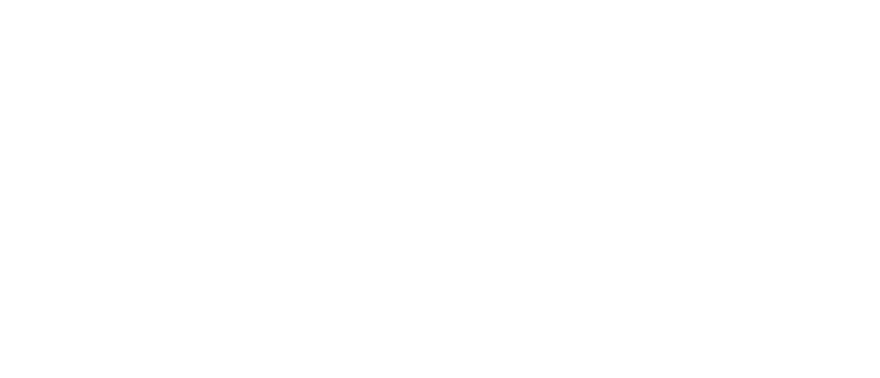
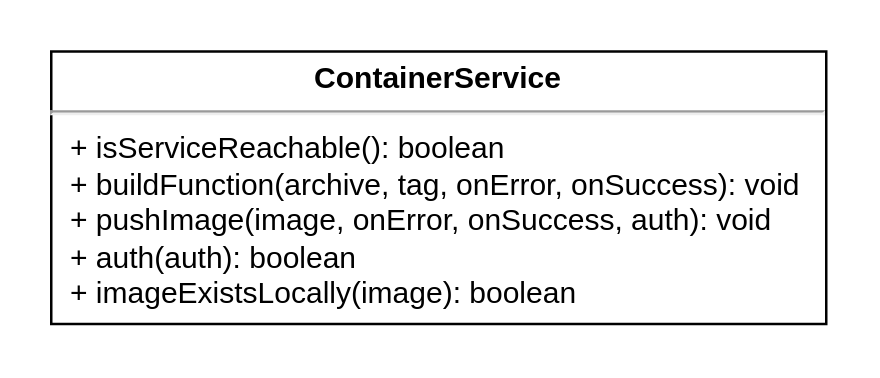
  <mxCell id="0" />
  <mxCell id="1" parent="0" />
+ <mxCell id="2" value="&lt;p style=&quot;margin: 4px 0px 0px; text-align: center;&quot;&gt;&lt;b&gt;ContainerService&lt;/b&gt;&lt;/p&gt;&lt;hr&gt;&lt;p style=&quot;margin:0px;margin-left:8px;&quot;&gt;+ isServiceReachable(): boolean&lt;br&gt;+ buildFunction(archive, tag, onError, onSuccess): void&lt;br&gt;+ pushImage(image, onError, onSuccess, auth): void&lt;/p&gt;&lt;p style=&quot;margin:0px;margin-left:8px;&quot;&gt;+ auth(auth): boolean&lt;/p&gt;&lt;p style=&quot;margin:0px;margin-left:8px;&quot;&gt;+ imageExistsLocally(image): boolean&lt;/p&gt;" style="verticalAlign=top;align=left;overflow=fill;fontSize=12;fontFamily=Helvetica;html=1;whiteSpace=wrap;" vertex="1" parent="1"><mxGeometry x="20" y="20" width="310" height="109" as="geometry" /></mxCell>
